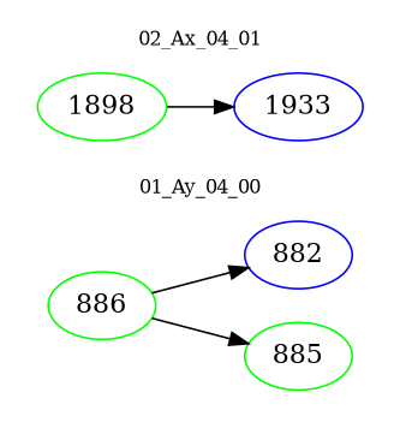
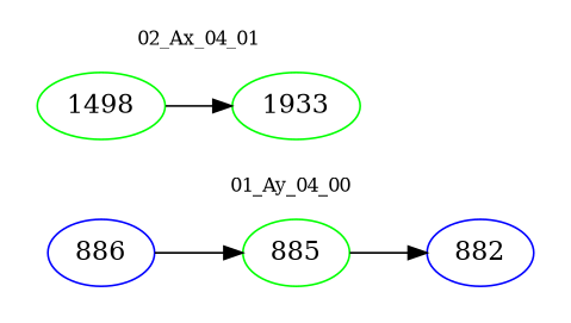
  digraph {
    rankdir=LR
    node [color=green]
    edge [color=black]
    n1 [label=885]
    n2 [color=blue label=882]
-   n3 [label=886]
-   n4 [label=1898]
-   n5 [color=blue label=1933]
+   n3 [color=blue label=886]
+   n4 [label=1498]
+   n5 [label=1933]
    subgraph cluster_1 {
      color=white
      fontsize=10
      label="01_Ay_04_00"
      n1
      n2
      n3
    }
    subgraph cluster_2 {
      color=white
      fontsize=10
      label="02_Ax_04_01"
      n4
      n5
    }
-   n3 -> n2
+   n1 -> n2
    n3 -> n1
    n4 -> n5
  }
